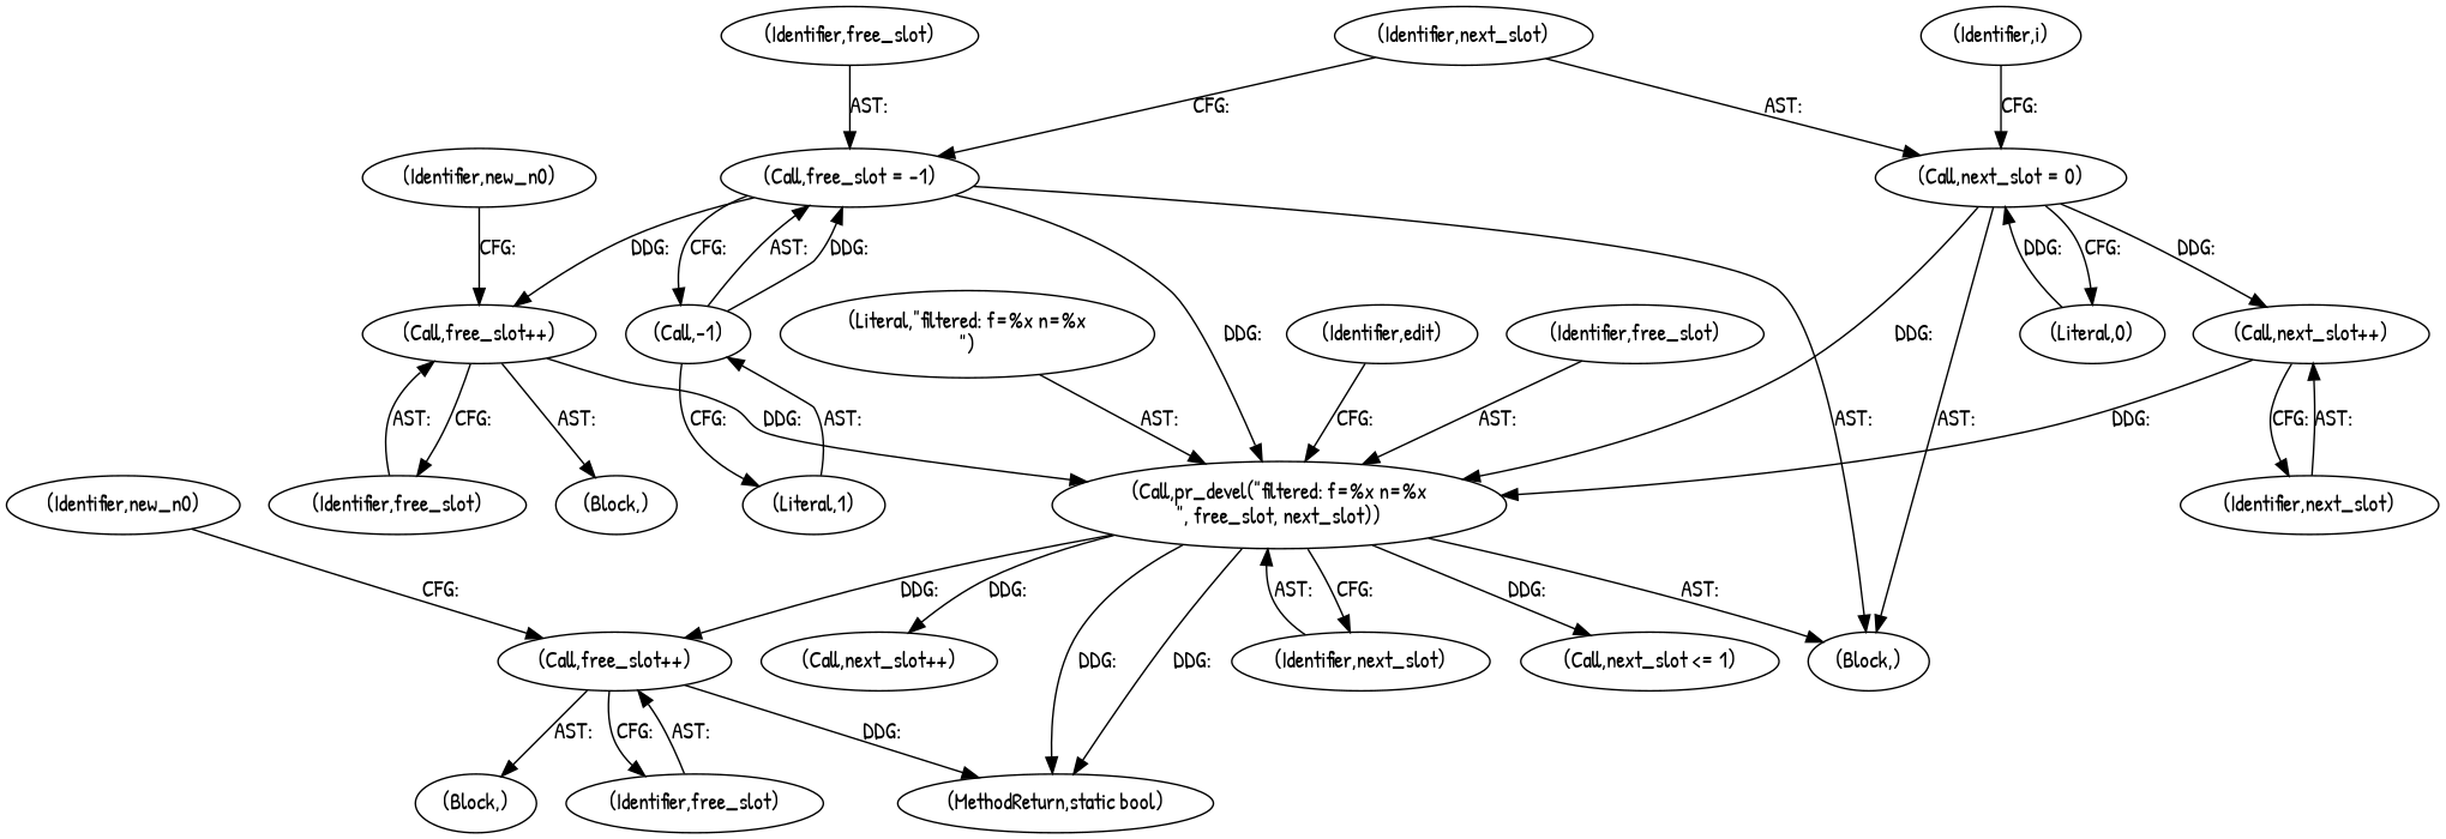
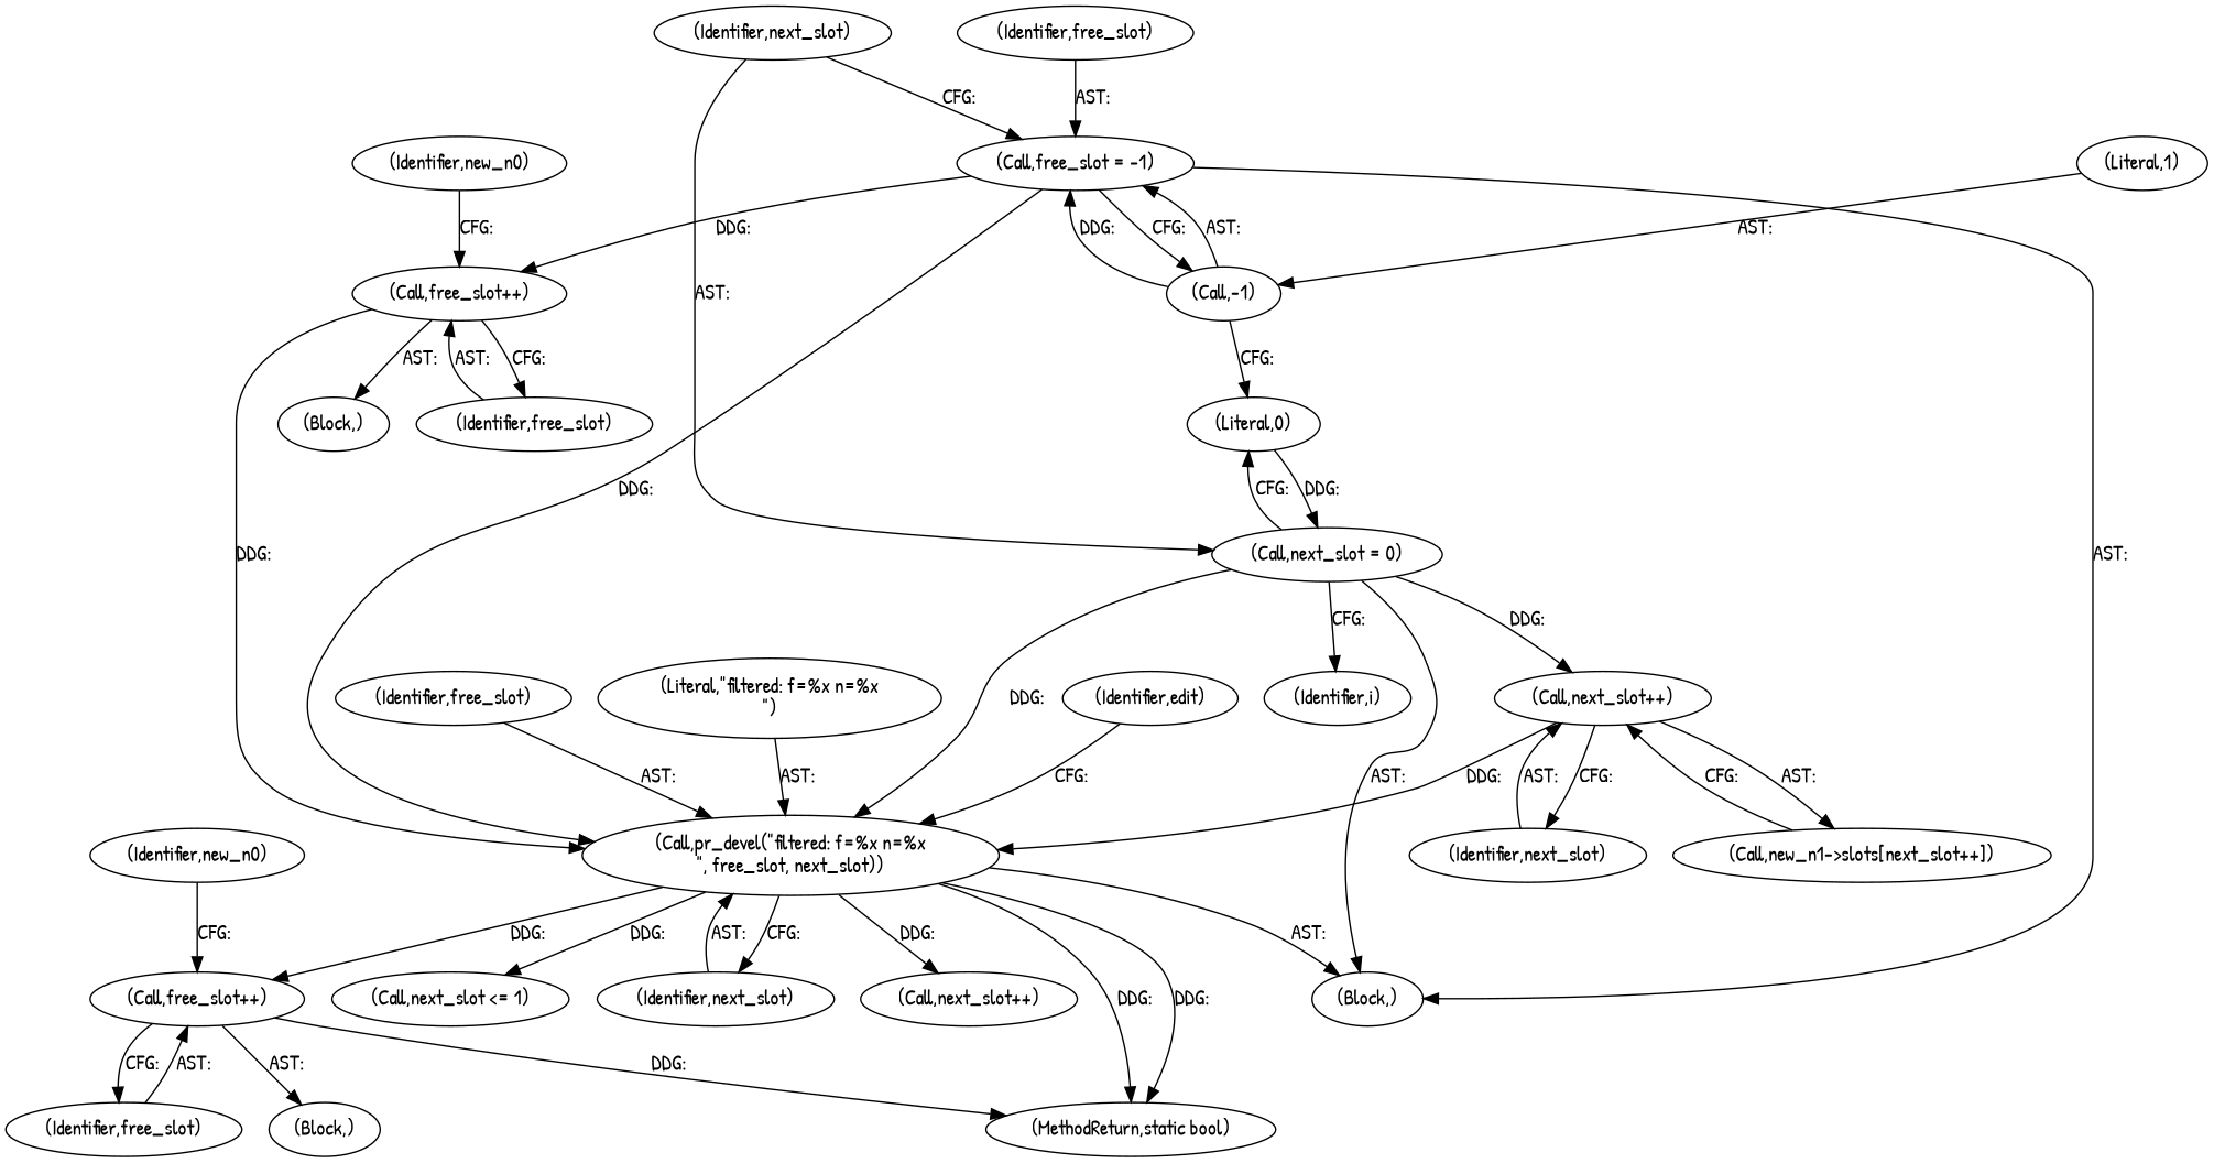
  digraph {
    fontname="Patrick Hand"
    node [fontname="Patrick Hand"]
    edge [fontname="Patrick Hand"]
    n1 [label="(Call,free_slot++)"]
    n2 [label="(Identifier,free_slot)"]
    n3 [label="(MethodReturn,static bool)"]
    n4 [label="(Block,)"]
    n5 [label="(Call,pr_devel(\"filtered: f=%x n=%x\n\", free_slot, next_slot))"]
    n6 [label="(Call,next_slot <= 1)"]
    n7 [label="(Identifier,next_slot)"]
    n8 [label="(Call,next_slot++)"]
    n9 [label="(Block,)"]
    n10 [label="(Call,free_slot = -1)"]
    n11 [label="(Call,-1)"]
    n12 [label="(Call,free_slot++)"]
    n13 [label="(Literal,1)"]
    n14 [label="(Block,)"]
    n15 [label="(Identifier,free_slot)"]
    n16 [label="(Call,next_slot++)"]
    n17 [label="(Identifier,next_slot)"]
+   n18 [label="(Call,new_n1->slots[next_slot++])"]
    n19 [label="(Call,next_slot = 0)"]
    n20 [label="(Literal,0)"]
    n21 [label="(Identifier,new_n0)"]
    n22 [label="(Identifier,i)"]
    n23 [label="(Identifier,new_n0)"]
    n24 [label="(Identifier,free_slot)"]
    n25 [label="(Identifier,free_slot)"]
    n26 [label="(Literal,\"filtered: f=%x n=%x\n\")"]
    n27 [label="(Identifier,next_slot)"]
    n28 [label="(Identifier,edit)"]
    n1 -> n2 [label="CFG: "]
    n1 -> n3 [label="DDG: "]
    n1 -> n4 [label="AST: "]
    n2 -> n1 [label="AST: "]
    n5 -> n1 [label="DDG: "]
    n5 -> n3 [label="DDG: "]
    n5 -> n3 [label="DDG: "]
    n5 -> n6 [label="DDG: "]
    n5 -> n7 [label="CFG: "]
    n5 -> n8 [label="DDG: "]
    n5 -> n9 [label="AST: "]
    n7 -> n5 [label="AST: "]
    n10 -> n5 [label="DDG: "]
    n10 -> n9 [label="AST: "]
    n10 -> n11 [label="CFG: "]
    n10 -> n12 [label="DDG: "]
    n11 -> n10 [label="AST: "]
    n11 -> n10 [label="DDG: "]
-   n11 -> n13 [label="CFG: "]
+   n11 -> n20 [label="CFG: "]
    n12 -> n5 [label="DDG: "]
    n12 -> n14 [label="AST: "]
    n12 -> n15 [label="CFG: "]
    n13 -> n11 [label="AST: "]
    n15 -> n12 [label="AST: "]
    n16 -> n5 [label="DDG: "]
    n16 -> n17 [label="CFG: "]
+   n16 -> n18 [label="AST: "]
    n17 -> n16 [label="AST: "]
+   n18 -> n16 [label="CFG: "]
    n19 -> n5 [label="DDG: "]
    n19 -> n9 [label="AST: "]
    n19 -> n16 [label="DDG: "]
    n19 -> n20 [label="CFG: "]
    n20 -> n19 [label="DDG: "]
    n21 -> n12 [label="CFG: "]
-   n22 -> n19 [label="CFG: "]
+   n19 -> n22 [label="CFG: "]
    n23 -> n1 [label="CFG: "]
    n24 -> n10 [label="AST: "]
    n25 -> n5 [label="AST: "]
    n26 -> n5 [label="AST: "]
    n27 -> n10 [label="CFG: "]
    n27 -> n19 [label="AST: "]
    n28 -> n5 [label="CFG: "]
  }
